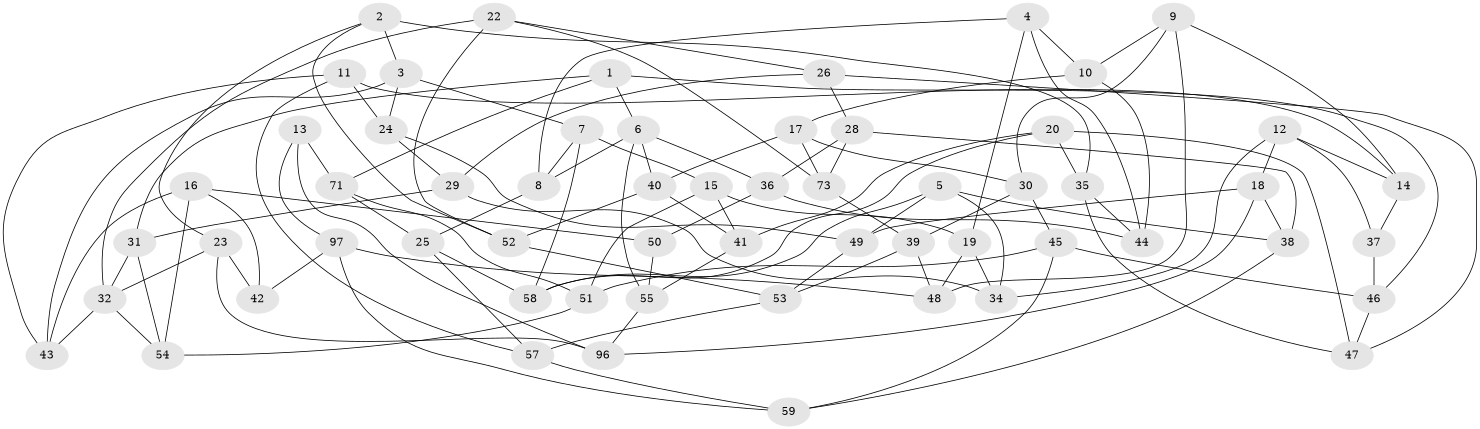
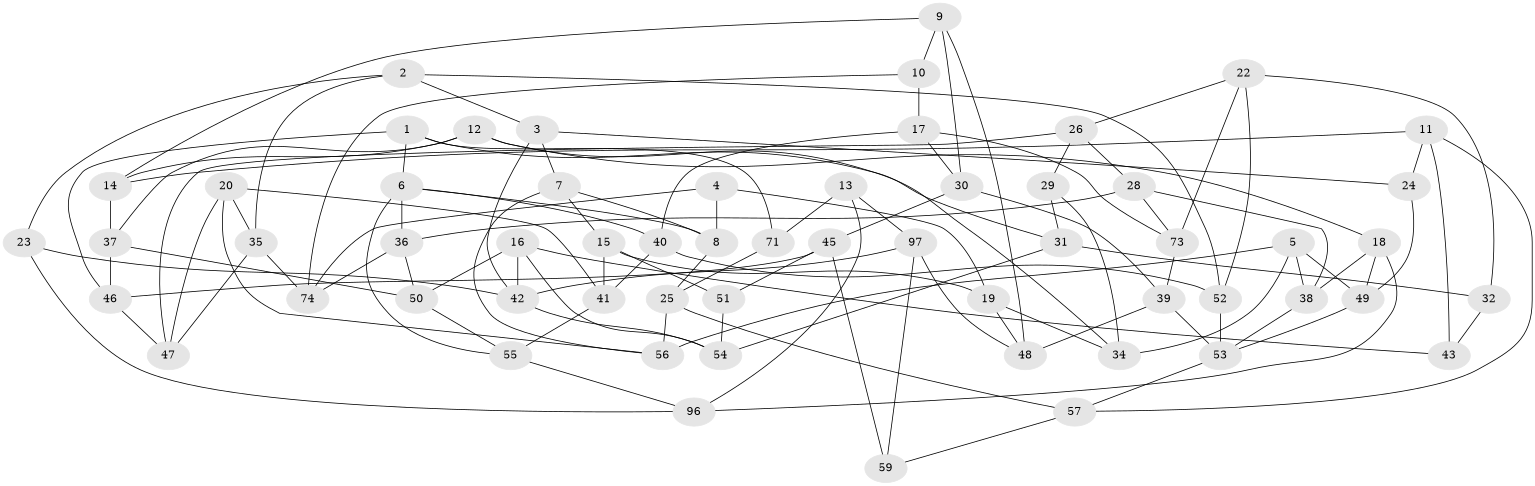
  graph {
    node [color=gray90 style=filled]
    1
    6
    n3 [label=71]
    31
    46
    8
    36
    55
    40
    25
    51
    54
    32
    47
    2
    3
    23
    35
    52
    7
    24
    43
    n23 [label=96]
    42
-   44
+   44 [label=74]
    53
-   58
+   58 [label=56]
    15
    49
    29
    4
    10
    19
    17
    34
    48
    5
    38
    59
    50
    41
    57
    9
    14
    30
    37
    39
    45
    n49 [label=73]
    11
    12
    18
    13
    n54 [label=97]
    16
    20
    22
    26
    28
    1 -- 6
    1 -- n3
    1 -- 31
    1 -- 46
    6 -- 8
    6 -- 36
    6 -- 55
    6 -- 40
    n3 -- 25
-   n3 -- 51
    31 -- 54
    31 -- 32
    46 -- 47
    8 -- 25
    36 -- 44
    36 -- 50
    55 -- n23
    40 -- 52
    40 -- 41
    25 -- 58
    25 -- 57
    51 -- 54
    32 -- 43
    2 -- 3
    2 -- 23
    2 -- 35
    2 -- 52
    3 -- 7
    3 -- 24
-   3 -- 43
-   23 -- 32
+   3 -- 42
    23 -- n23
    23 -- 42
    35 -- 47
    35 -- 44
    52 -- 53
    7 -- 8
    7 -- 58
    7 -- 15
    24 -- 49
-   24 -- 29
-   32 -- 54
+   42 -- 54
    53 -- 57
    15 -- 51
    15 -- 19
    15 -- 41
    49 -- 53
    29 -- 31
    29 -- 34
    4 -- 8
    4 -- 44
-   4 -- 10
    4 -- 19
    10 -- 44
    10 -- 17
    19 -- 34
    19 -- 48
    17 -- 40
    17 -- 30
    17 -- n49
    5 -- 58
    5 -- 49
    5 -- 34
    5 -- 38
-   38 -- 59
+   38 -- 53
    50 -- 55
    41 -- 55
    57 -- 59
    9 -- 10
    9 -- 48
    9 -- 14
    9 -- 30
    14 -- 37
    30 -- 39
    30 -- 45
    37 -- 46
+   37 -- 50
    39 -- 53
    39 -- 48
    45 -- 46
    45 -- 51
    45 -- 59
    n49 -- 39
    11 -- 24
    11 -- 43
    11 -- 57
    11 -- 14
    12 -- 34
    12 -- 14
    12 -- 37
    12 -- 18
    18 -- n23
    18 -- 49
    18 -- 38
    13 -- n3
    13 -- n23
    13 -- n54
    n54 -- 42
    n54 -- 48
    n54 -- 59
    16 -- 54
    16 -- 43
    16 -- 42
    16 -- 50
    20 -- 47
    20 -- 35
    20 -- 58
    20 -- 41
    22 -- 32
    22 -- 52
    22 -- n49
    22 -- 26
    26 -- 47
    26 -- 29
    26 -- 28
    28 -- 36
    28 -- 38
    28 -- n49
  }
